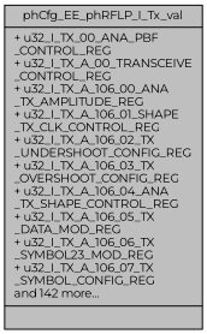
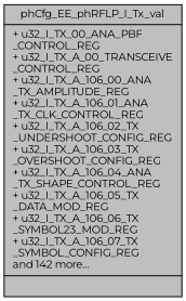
  digraph {
    fontname=Montserrat
-   n1 [color=black fillcolor=grey75 fontcolor=black fontname=Montserrat fontsize=10 height=0.2 label="{phCfg_EE_phRFLP_I_Tx_val\n|+ u32_I_TX_00_ANA_PBF\l_CONTROL_REG\l+ u32_I_TX_A_00_TRANSCEIVE\l_CONTROL_REG\l+ u32_I_TX_A_106_00_ANA\l_TX_AMPLITUDE_REG\l+ u32_I_TX_A_106_01_SHAPE\l_TX_CLK_CONTROL_REG\l+ u32_I_TX_A_106_02_TX\l_UNDERSHOOT_CONFIG_REG\l+ u32_I_TX_A_106_03_TX\l_OVERSHOOT_CONFIG_REG\l+ u32_I_TX_A_106_04_ANA\l_TX_SHAPE_CONTROL_REG\l+ u32_I_TX_A_106_05_TX\l_DATA_MOD_REG\l+ u32_I_TX_A_106_06_TX\l_SYMBOL23_MOD_REG\l+ u32_I_TX_A_106_07_TX\l_SYMBOL_CONFIG_REG\land 142 more...\l|}" shape=record style=filled width=0.4]
+   n1 [color=black fillcolor=grey75 fontcolor=black fontname=Montserrat fontsize=10 height=0.2 label="{phCfg_EE_phRFLP_I_Tx_val\n|+ u32_I_TX_00_ANA_PBF\l_CONTROL_REG\l+ u32_I_TX_A_00_TRANSCEIVE\l_CONTROL_REG\l+ u32_I_TX_A_106_00_ANA\l_TX_AMPLITUDE_REG\l+ u32_I_TX_A_106_01_ANA\l_TX_CLK_CONTROL_REG\l+ u32_I_TX_A_106_02_TX\l_UNDERSHOOT_CONFIG_REG\l+ u32_I_TX_A_106_03_TX\l_OVERSHOOT_CONFIG_REG\l+ u32_I_TX_A_106_04_ANA\l_TX_SHAPE_CONTROL_REG\l+ u32_I_TX_A_106_05_TX\l_DATA_MOD_REG\l+ u32_I_TX_A_106_06_TX\l_SYMBOL23_MOD_REG\l+ u32_I_TX_A_106_07_TX\l_SYMBOL_CONFIG_REG\land 142 more...\l|}" shape=record style=filled width=0.4]
  }
